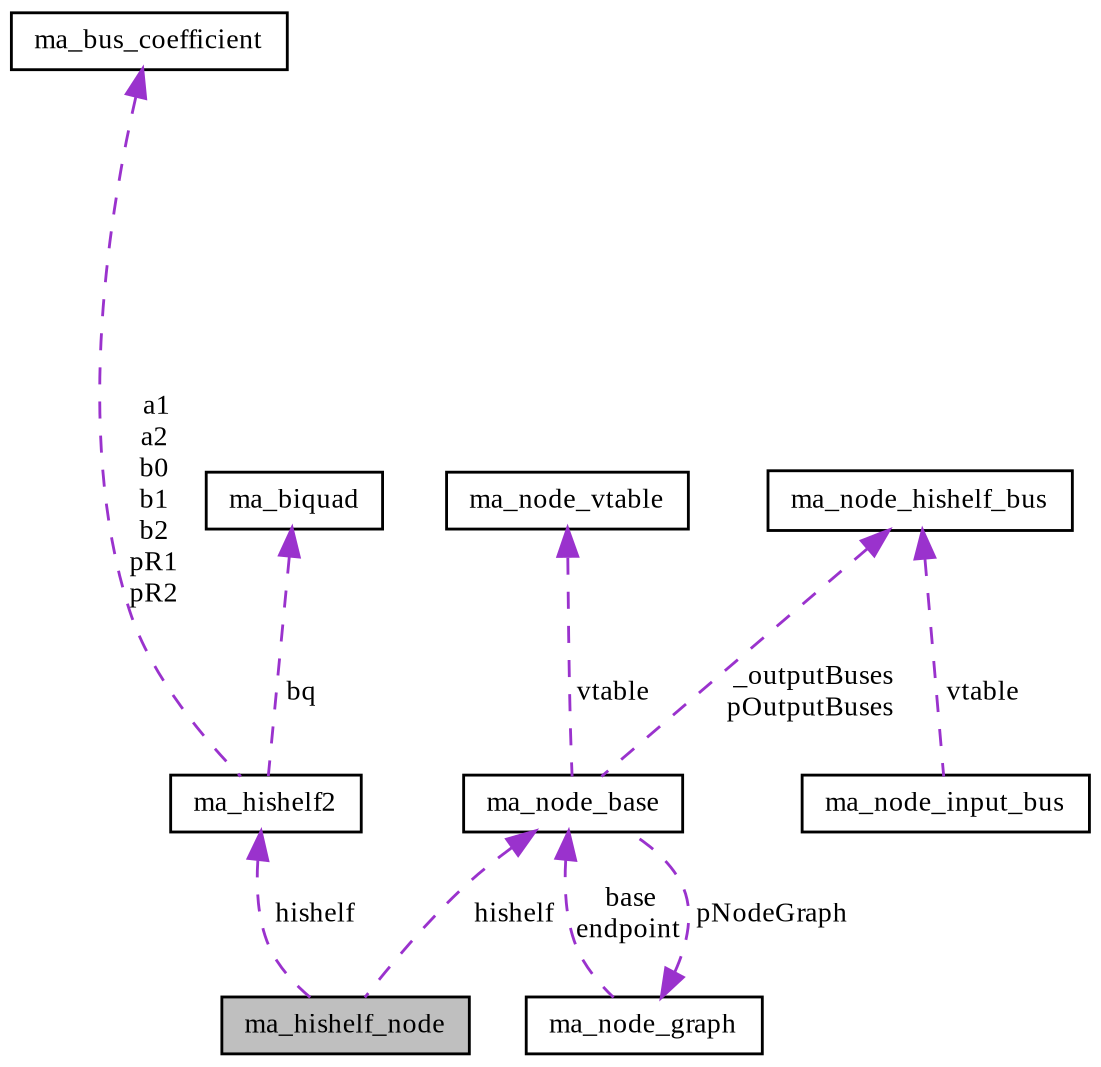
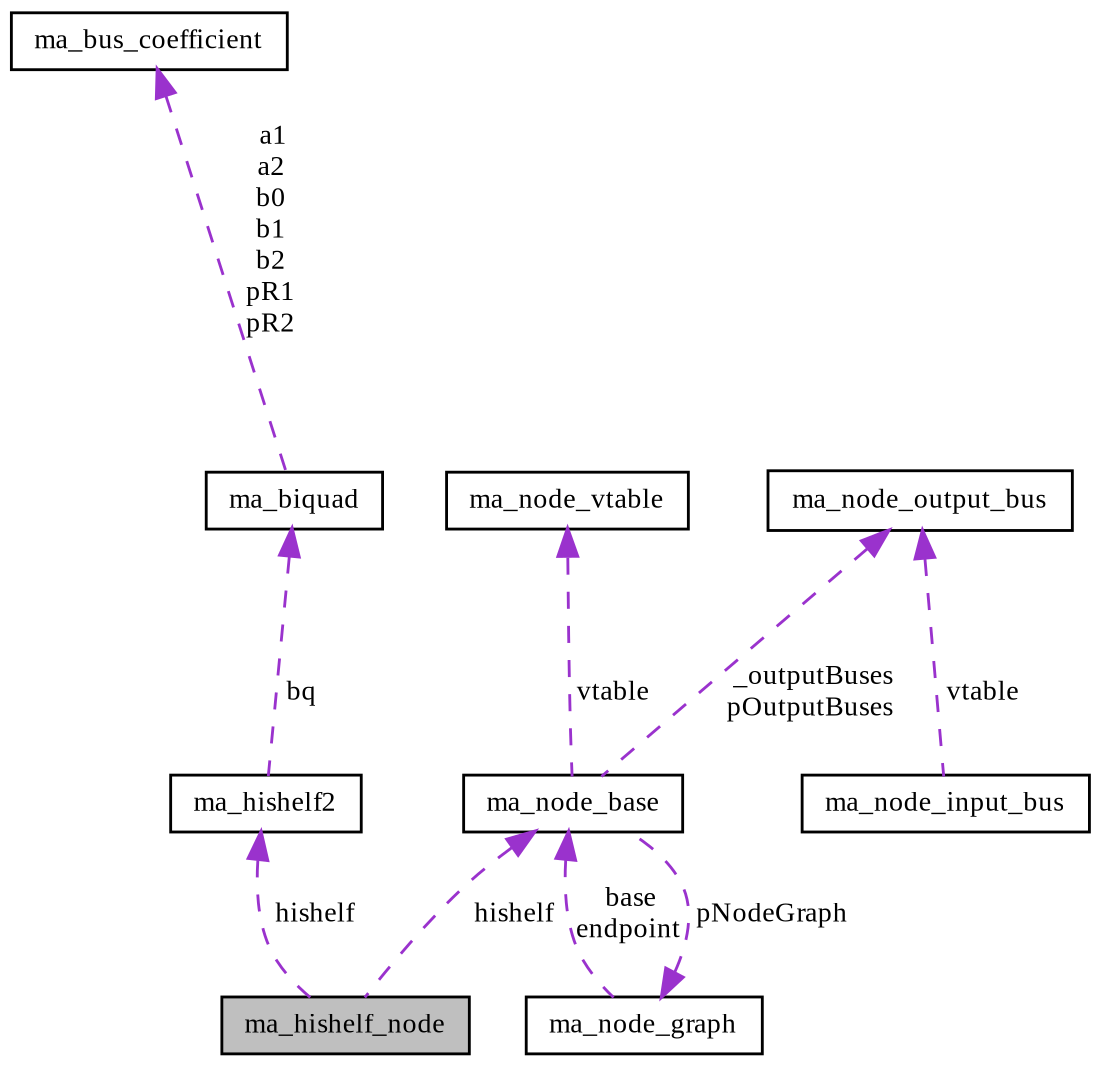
  digraph {
    fontname="Liberation Serif"
    node [color=black fillcolor=white fontname="Liberation Serif" fontsize=10 shape=record style=filled]
    edge [color=darkorchid3 dir=back fontname="Liberation Serif" fontsize=10 labelfontname=Helvetica labelfontsize=10 style=dashed]
    n1 [fillcolor=grey75 fontcolor=black height=0.2 label=ma_hishelf_node width=0.4]
    n2 [height=0.2 label=ma_hishelf2 width=0.4]
    n3 [height=0.2 label=ma_biquad width=0.4]
    n4 [height=0.2 label=ma_bus_coefficient width=0.4]
    n5 [height=0.2 label=ma_node_base width=0.4]
    n6 [height=0.2 label=ma_node_graph width=0.4]
    n7 [height=0.2 label=ma_node_vtable width=0.4]
    n8 [height=0.2 label=ma_node_input_bus width=0.4]
-   n9 [height=0.2 label=ma_node_hishelf_bus width=0.4]
+   n9 [height=0.2 label=ma_node_output_bus width=0.4]
    n2 -> n1 [label=" hishelf"]
    n3 -> n2 [label=" bq"]
-   n4 -> n2 [label=" a1\na2\nb0\nb1\nb2\npR1\npR2"]
+   n4 -> n3 [label=" a1\na2\nb0\nb1\nb2\npR1\npR2"]
    n5 -> n1 [label=" hishelf"]
    n5 -> n6 [label=" base\nendpoint"]
    n6 -> n5 [label=" pNodeGraph"]
    n7 -> n5 [label=" vtable"]
    n9 -> n5 [label=" _outputBuses\npOutputBuses"]
    n9 -> n8 [label=" vtable"]
  }
